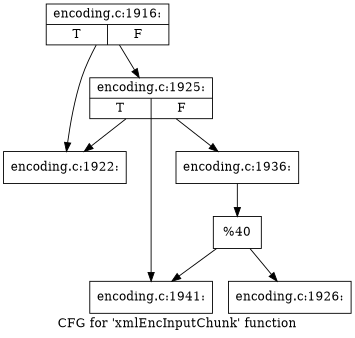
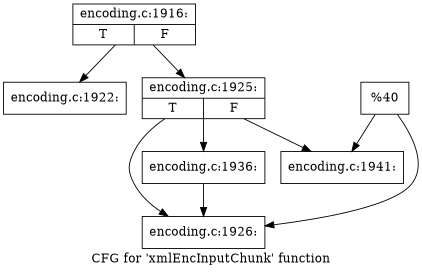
  digraph {
    label="CFG for 'xmlEncInputChunk' function"
    node [shape=record]
    n1 [label="{encoding.c:1916:|{<s0>T|<s1>F}}"]
    n2 [label="{encoding.c:1922:}"]
    n3 [label="{encoding.c:1925:|{<s0>T|<s1>F}}"]
    n4 [label="{encoding.c:1941:}"]
    n5 [label="{encoding.c:1926:}"]
    n6 [label="{encoding.c:1936:}"]
    n7 [label="{%40}"]
    n1 -> n2
    n1 -> n3
    n3 -> n4
-   n3 -> n2
+   n3 -> n5
    n3 -> n6
-   n6 -> n7
+   n6 -> n5
    n7 -> n4
    n7 -> n5
  }
